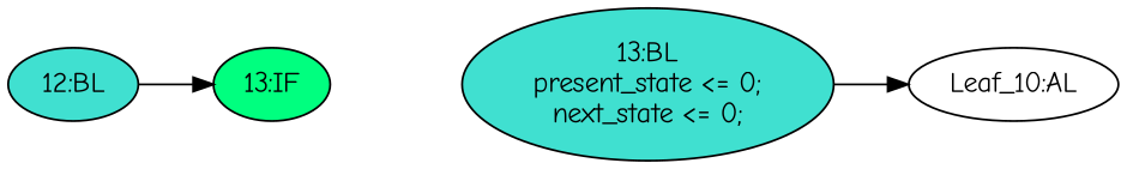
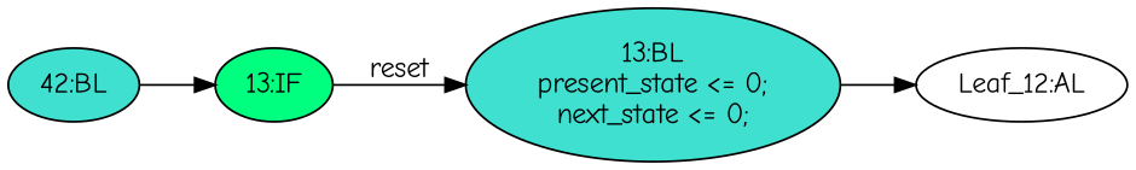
  strict digraph {
    fontname="Comic Neue"
    rankdir=LR
    node [fontname="Comic Neue" fillcolor=turquoise statements="[]" style=filled typ=Block]
    edge [cond="[]" fontname="Comic Neue" lineno=None]
-   n1 [def_var="['present_state', 'next_state']" label="Leaf_10:AL" fillcolor="" statements="" style="" typ=""]
+   n1 [def_var="['present_state', 'next_state']" label="Leaf_12:AL" fillcolor="" statements="" style="" typ=""]
    n2 [ast="<pyverilog.vparser.ast.Block object at 0x7fee1a72a2d0>" label="13:BL\npresent_state <= 0;\nnext_state <= 0;" statements="[<pyverilog.vparser.ast.NonblockingSubstitution object at 0x7fee1a738fd0>, <pyverilog.vparser.ast.NonblockingSubstitution object at 0x7fee1a72a190>]"]
-   n3 [ast="<pyverilog.vparser.ast.Block object at 0x7fee1a72a310>" label="12:BL"]
+   n3 [ast="<pyverilog.vparser.ast.Block object at 0x7fee1a72a310>" label="42:BL"]
    n4 [ast="<pyverilog.vparser.ast.IfStatement object at 0x7fee1a72a350>" fillcolor=springgreen label="13:IF" typ=IfStatement]
    n2 -> n1
    n3 -> n4
+   n4 -> n2 [cond="['reset']" label=reset lineno=13]
  }
